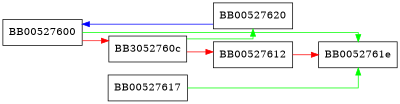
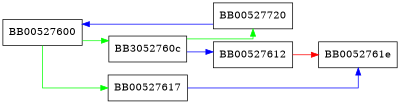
  digraph {
    rankdir=LR
    splines=ortho
    node [shape=box]
    edge [color=red]
    BB00527600
    BB0052761e
    n3 [label=BB3052760c]
-   BB00527620
+   BB00527620 [label=BB00527720]
    BB00527612
    BB00527617
-   BB00527600 -> BB0052761e [color=green]
-   BB00527600 -> n3
+   BB00527600 -> BB00527617 [color=green]
+   BB00527600 -> n3 [color=green]
    n3 -> BB00527620 [color=green]
-   n3 -> BB00527612
+   n3 -> BB00527612 [color=blue]
    BB00527620 -> BB00527600 [color=blue]
    BB00527612 -> BB0052761e
-   BB00527617 -> BB0052761e [color=green]
+   BB00527617 -> BB0052761e [color=blue]
  }
